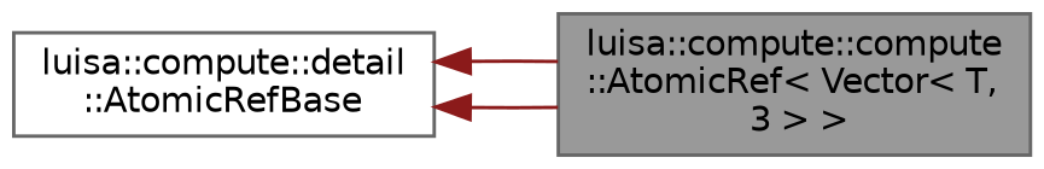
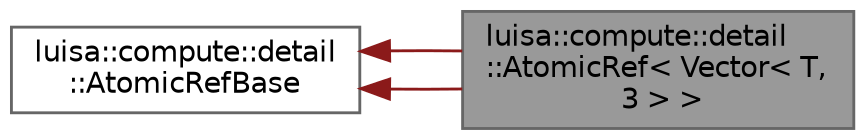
  digraph {
    rankdir=LR
    node [color=gray40 fontname=Helvetica fontsize=10 shape=box style=filled]
    edge [color=firebrick4 dir=back fontname=Helvetica fontsize=10 labelfontname=Helvetica labelfontsize=10 style=solid]
-   n1 [fillcolor=grey60 fontcolor=black height=0.2 label="luisa::compute::compute\l::AtomicRef\< Vector\< T,\l 3 \> \>" width=0.4]
+   n1 [fillcolor=grey60 fontcolor=black height=0.2 label="luisa::compute::detail\l::AtomicRef\< Vector\< T,\l 3 \> \>" width=0.4]
    n2 [fillcolor=white height=0.2 label="luisa::compute::detail\l::AtomicRefBase" width=0.4]
    n2 -> n1
    n2 -> n1
  }
